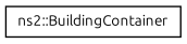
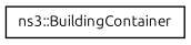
  digraph {
    rankdir=LR
    fontname=Ubuntu
-   n1 [color=black fillcolor=white fontname=Ubuntu fontsize=10 height=0.2 label="ns2::BuildingContainer" shape=record style=filled width=0.4]
+   n1 [color=black fillcolor=white fontname=Ubuntu fontsize=10 height=0.2 label="ns3::BuildingContainer" shape=record style=filled width=0.4]
  }
